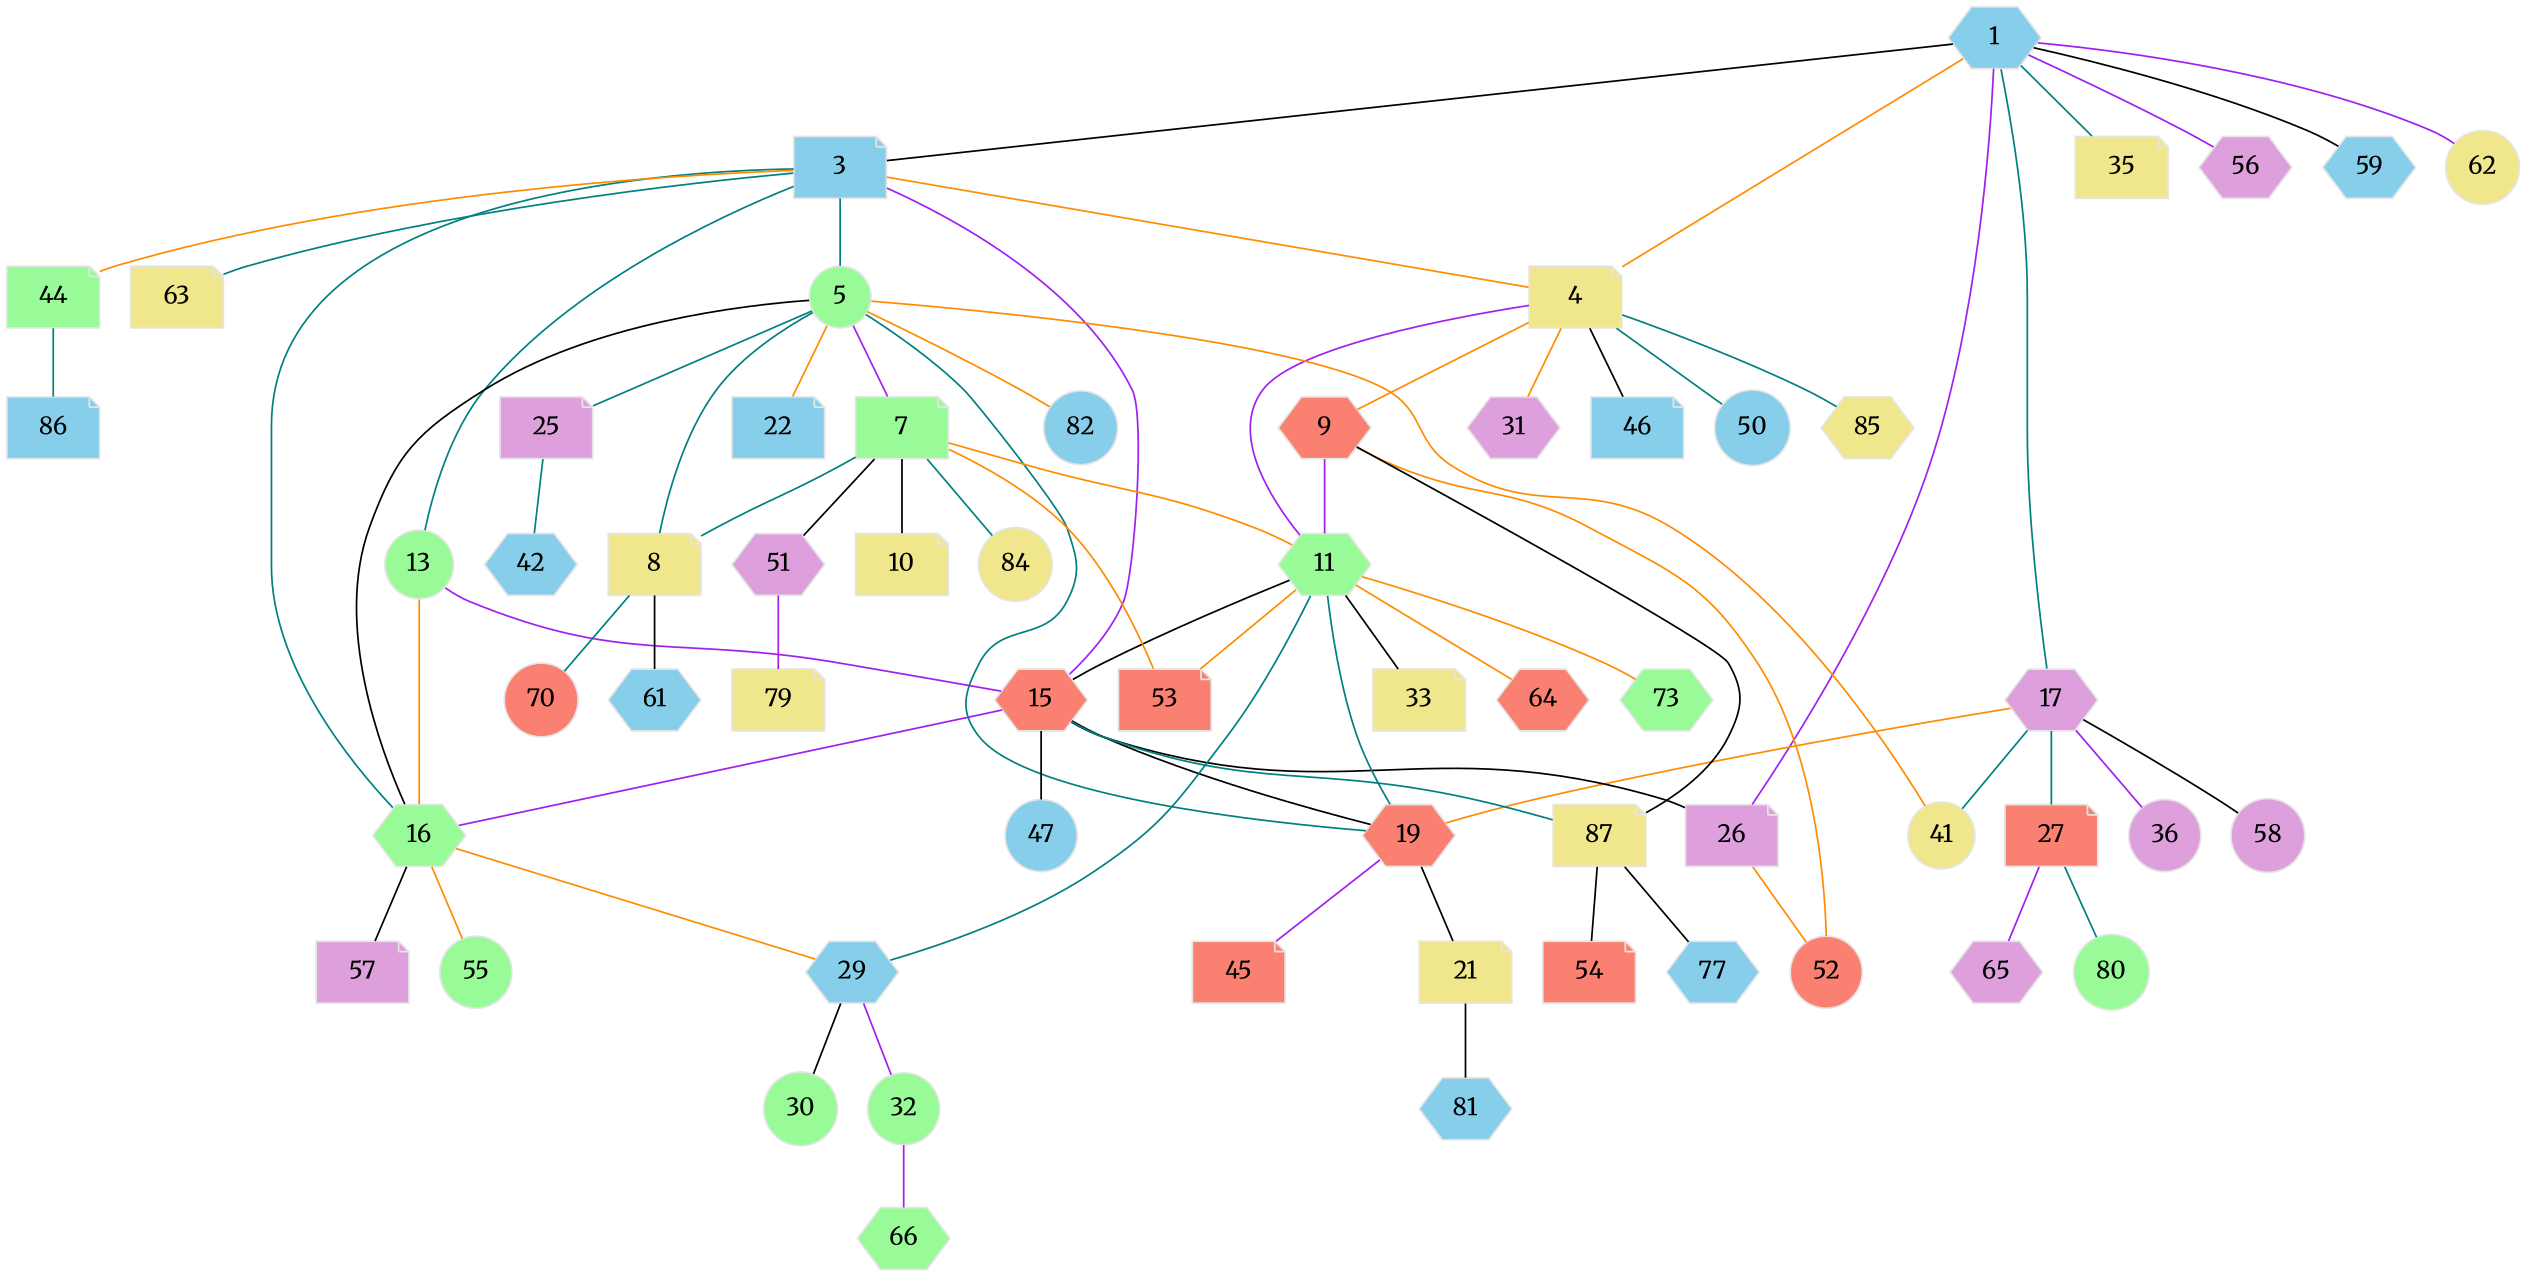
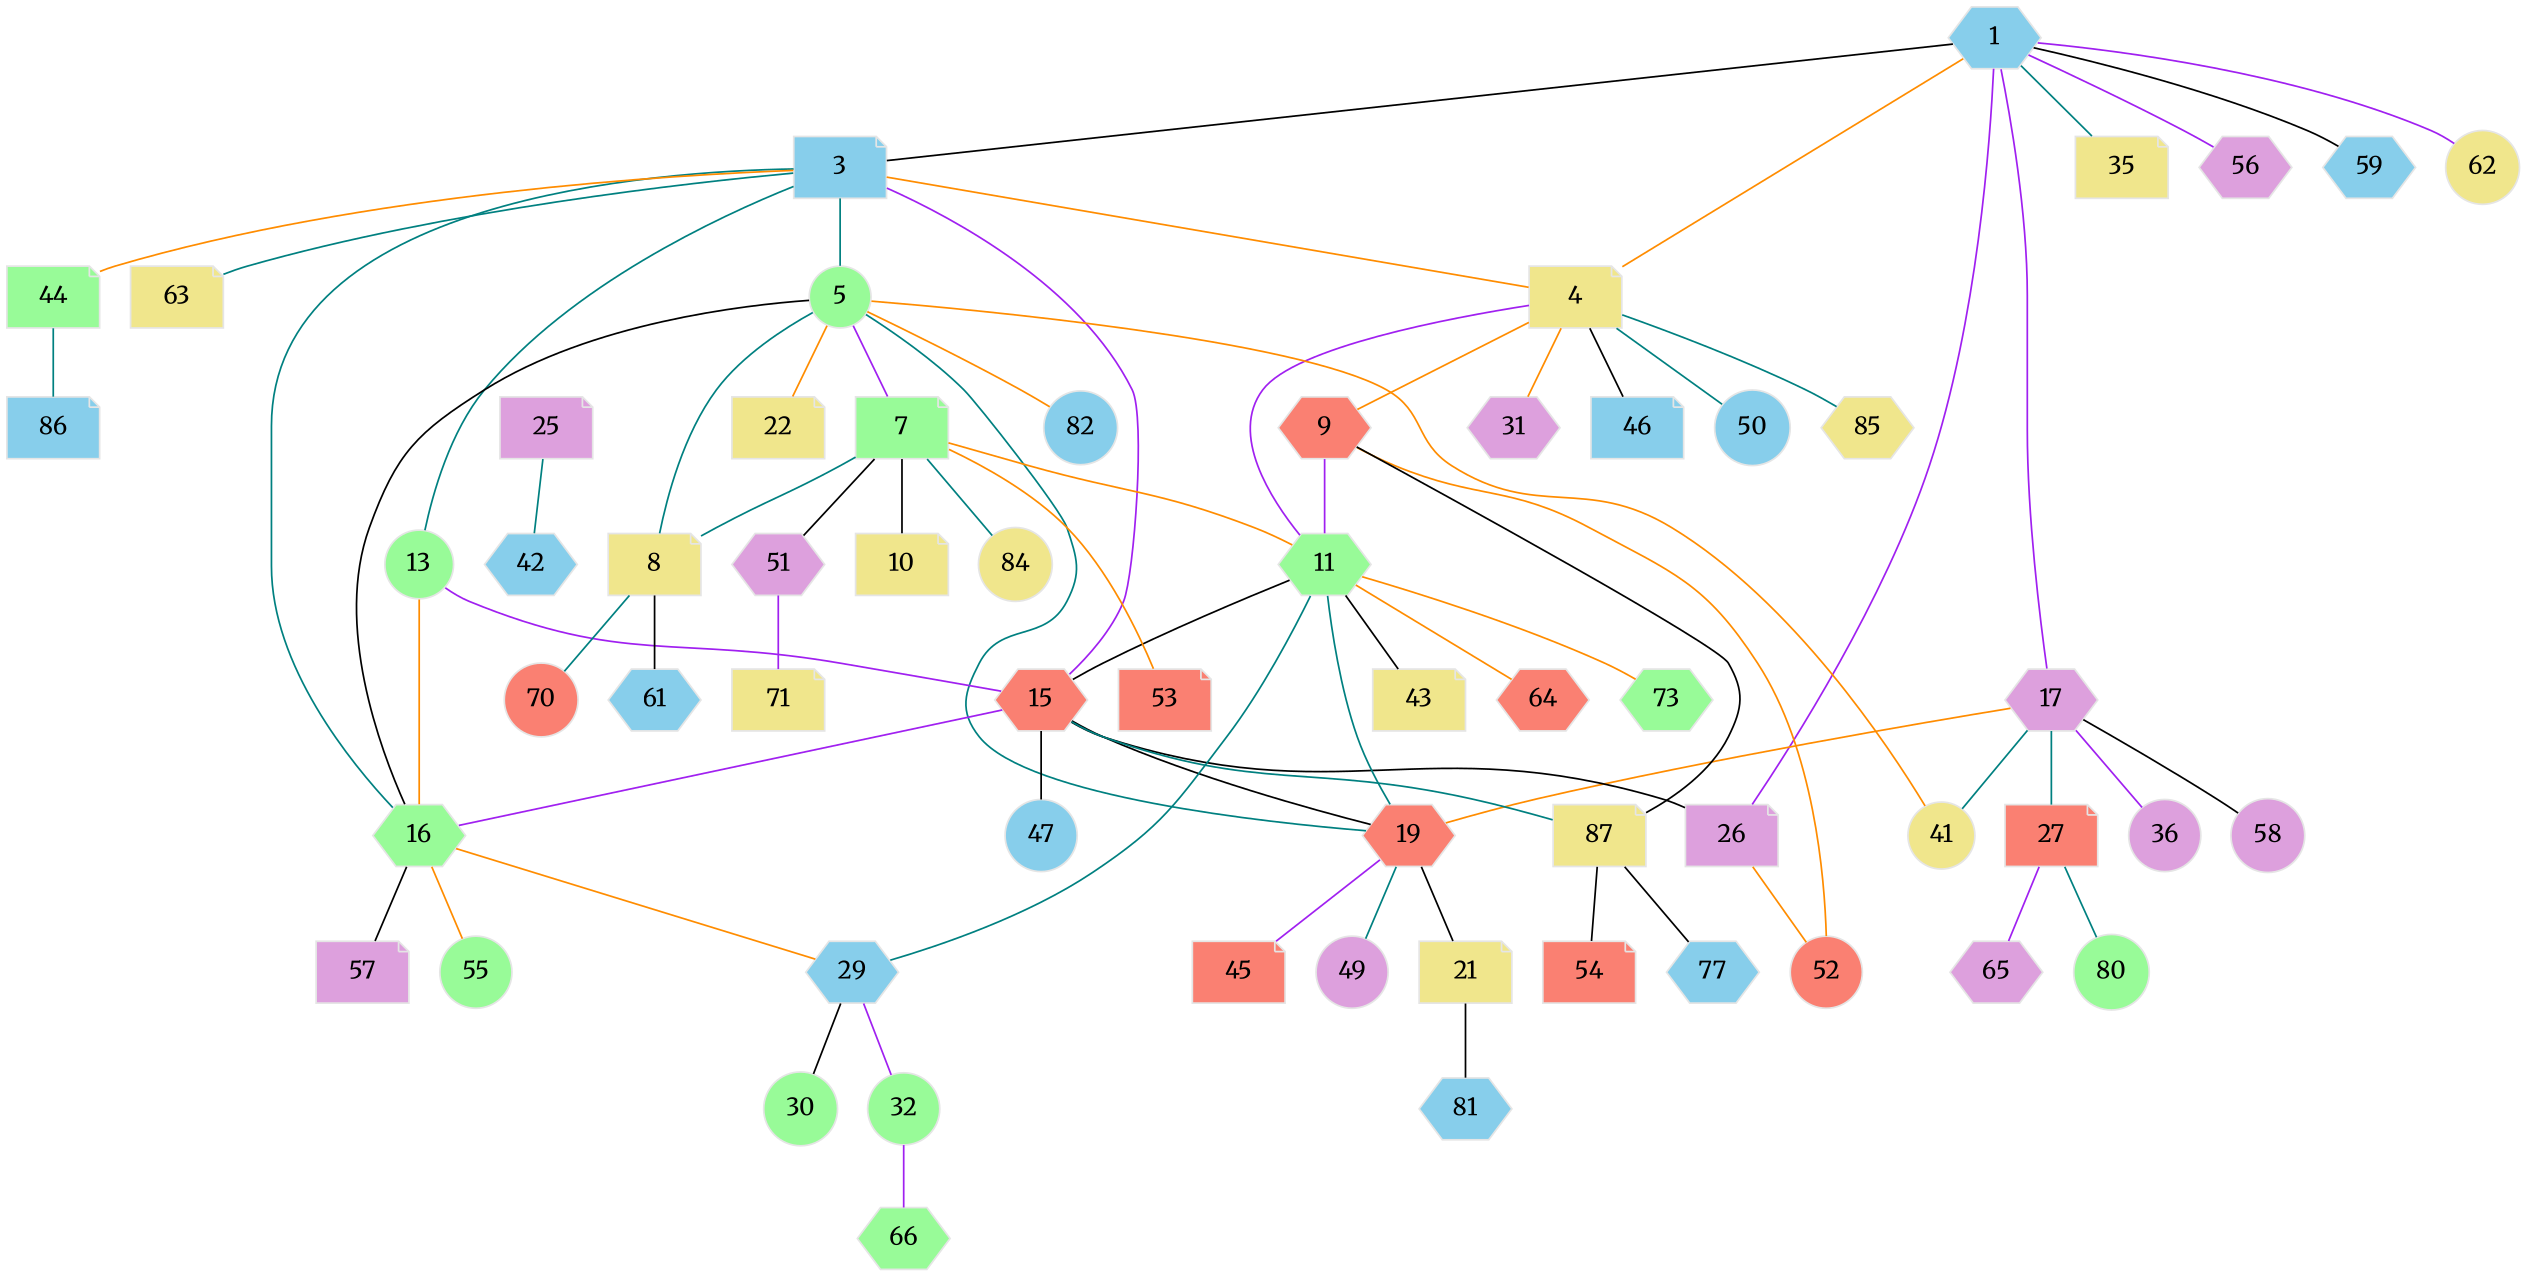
  graph {
    fontname=Merriweather
    node [color=gray90 fillcolor=khaki fontname=Merriweather shape=note style=filled]
    edge [color=teal fontname=Merriweather]
    1 [fillcolor=skyblue shape=hexagon super="+2"]
    3 [fillcolor=skyblue super="+14"]
    4 [super="+10"]
    17 [fillcolor=plum shape=hexagon super="+18"]
    26 [fillcolor=plum]
    35 [super="+39"]
    56 [fillcolor=plum shape=hexagon super="+67"]
    59 [fillcolor=skyblue shape=hexagon]
    62 [shape=circle]
    5 [fillcolor=palegreen shape=circle super="+6"]
    13 [fillcolor=palegreen shape=circle super="+43"]
    15 [fillcolor=salmon shape=hexagon super="+79"]
    16 [fillcolor=palegreen shape=hexagon super="+34"]
    44 [fillcolor=palegreen]
    63
    9 [fillcolor=salmon shape=hexagon super="+28"]
    11 [fillcolor=palegreen shape=hexagon super="+12"]
    31 [fillcolor=plum shape=hexagon]
    46 [fillcolor=skyblue]
    50 [fillcolor=skyblue shape=circle super="+75"]
    85 [shape=hexagon]
    19 [fillcolor=salmon shape=hexagon super="+20"]
    41 [shape=circle super="+72"]
    27 [fillcolor=salmon super="+40"]
    36 [fillcolor=plum shape=circle]
    58 [fillcolor=plum shape=circle]
    52 [fillcolor=salmon shape=circle super="+76"]
    7 [fillcolor=palegreen super="+23"]
    8 [super="+24"]
-   22 [fillcolor=skyblue]
+   22
    25 [fillcolor=plum]
    82 [fillcolor=skyblue shape=circle]
    n33 [label=87 super="+83"]
    47 [fillcolor=skyblue shape=circle]
    29 [fillcolor=skyblue shape=hexagon super="+38"]
    55 [fillcolor=palegreen shape=circle]
    57 [fillcolor=plum]
    86 [fillcolor=skyblue]
    53 [fillcolor=salmon super="+68"]
-   33
+   33 [label=43]
    64 [fillcolor=salmon shape=hexagon super="+69"]
    73 [fillcolor=palegreen shape=hexagon]
    51 [fillcolor=plum shape=hexagon]
    n44 [label=10]
    84 [shape=circle]
    61 [fillcolor=skyblue shape=hexagon super="+74"]
    70 [fillcolor=salmon shape=circle]
    21 [super="+78"]
    45 [fillcolor=salmon]
+   49 [fillcolor=plum shape=circle]
    42 [fillcolor=skyblue shape=hexagon]
-   71 [label=79]
+   71
    54 [fillcolor=salmon]
    77 [fillcolor=skyblue shape=hexagon]
    30 [fillcolor=palegreen shape=circle super="+48"]
    32 [fillcolor=palegreen shape=circle]
    65 [fillcolor=plum shape=hexagon]
    80 [fillcolor=palegreen shape=circle]
    81 [fillcolor=skyblue shape=hexagon]
    66 [fillcolor=palegreen shape=hexagon]
    1 -- 3 [color=black weight=2]
    1 -- 4 [color=darkorange weight=2]
-   1 -- 17
+   1 -- 17 [color=purple]
    1 -- 26 [color=purple]
    1 -- 35
    1 -- 56 [color=purple]
    1 -- 59 [color=black]
    1 -- 62 [color=purple]
    3 -- 4 [color=darkorange]
    3 -- 5
    3 -- 13
    3 -- 15 [color=purple]
    3 -- 16
    3 -- 44 [color=darkorange]
    3 -- 63
    4 -- 9 [color=darkorange]
    4 -- 11 [color=purple weight=2]
    4 -- 31 [color=darkorange]
    4 -- 46 [color=black]
    4 -- 50
    4 -- 85
    17 -- 19 [color=darkorange weight=4]
    17 -- 41
    17 -- 27
    17 -- 36 [color=purple]
    17 -- 58 [color=black]
    26 -- 52 [color=darkorange]
    5 -- 16 [color=black]
    5 -- 19
    5 -- 41 [color=darkorange]
    5 -- 7 [color=purple weight=2]
    5 -- 8 [weight=2]
    5 -- 22 [color=darkorange]
-   5 -- 25
    5 -- 82 [color=darkorange]
    13 -- 15 [color=purple]
    13 -- 16 [color=darkorange]
    15 -- 26 [color=black]
    15 -- 16 [color=purple]
    15 -- 19 [color=black]
    15 -- n33
    15 -- 47 [color=black]
    16 -- 29 [color=darkorange]
    16 -- 55 [color=darkorange]
    16 -- 57 [color=black]
    44 -- 86
    9 -- 11 [color=purple weight=2]
    9 -- 52 [color=darkorange]
    9 -- n33 [color=black]
    11 -- 15 [color=black]
    11 -- 19
    11 -- 29
-   11 -- 53 [color=darkorange]
    11 -- 33 [color=black]
    11 -- 64 [color=darkorange]
    11 -- 73 [color=darkorange]
    19 -- 21 [color=black]
    19 -- 45 [color=purple]
+   19 -- 49
    27 -- 65 [color=purple]
    27 -- 80
    7 -- 11 [color=darkorange]
    7 -- 8
    7 -- 53 [color=darkorange]
    7 -- 51 [color=black]
    7 -- n44 [color=black]
    7 -- 84
    8 -- 61 [color=black]
    8 -- 70
    25 -- 42
    n33 -- 54 [color=black]
    n33 -- 77 [color=black]
    29 -- 30 [color=black]
    29 -- 32 [color=purple]
    51 -- 71 [color=purple]
    21 -- 81 [color=black]
    32 -- 66 [color=purple]
  }
